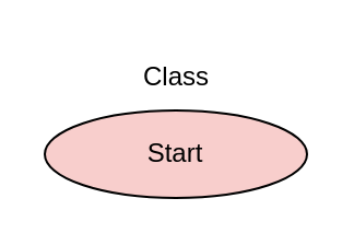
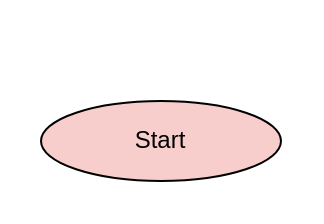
  <mxCell id="0" />
  <mxCell id="1" parent="0" />
  <mxCell id="2" value="Start" style="ellipse;whiteSpace=wrap;html=1;fillColor=#f8cecc;" vertex="1" parent="1"><mxGeometry x="20" y="50" width="120" height="40" as="geometry" /></mxCell>
- <mxCell id="3" value="Class" style="text;html=1;align=center;verticalAlign=middle;resizable=0;points=[];autosize=1;strokeColor=none;fillColor=none;" vertex="1" parent="1"><mxGeometry x="55" y="20" width="50" height="30" as="geometry" /></mxCell>
